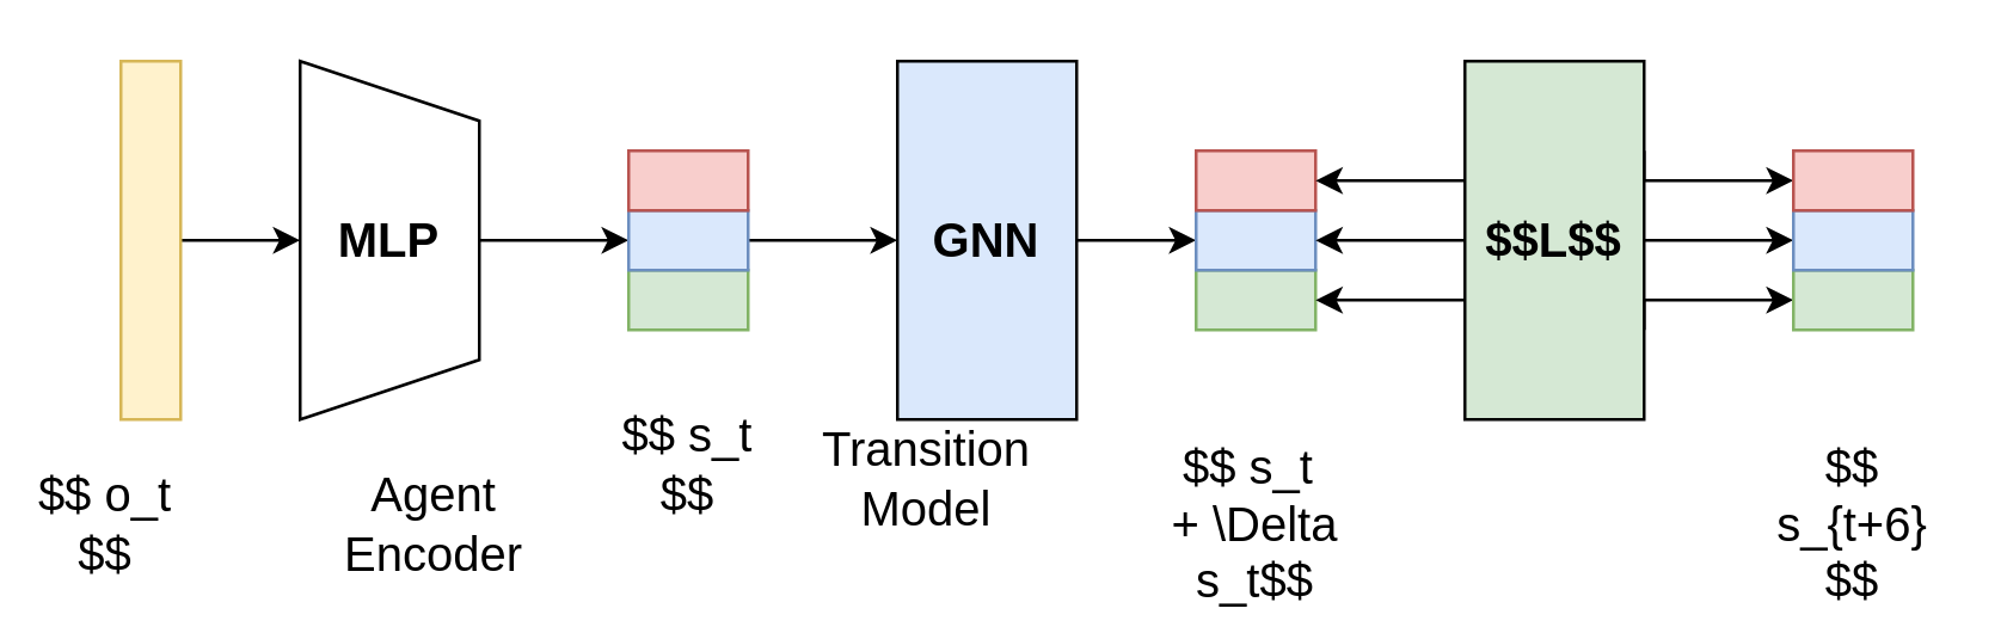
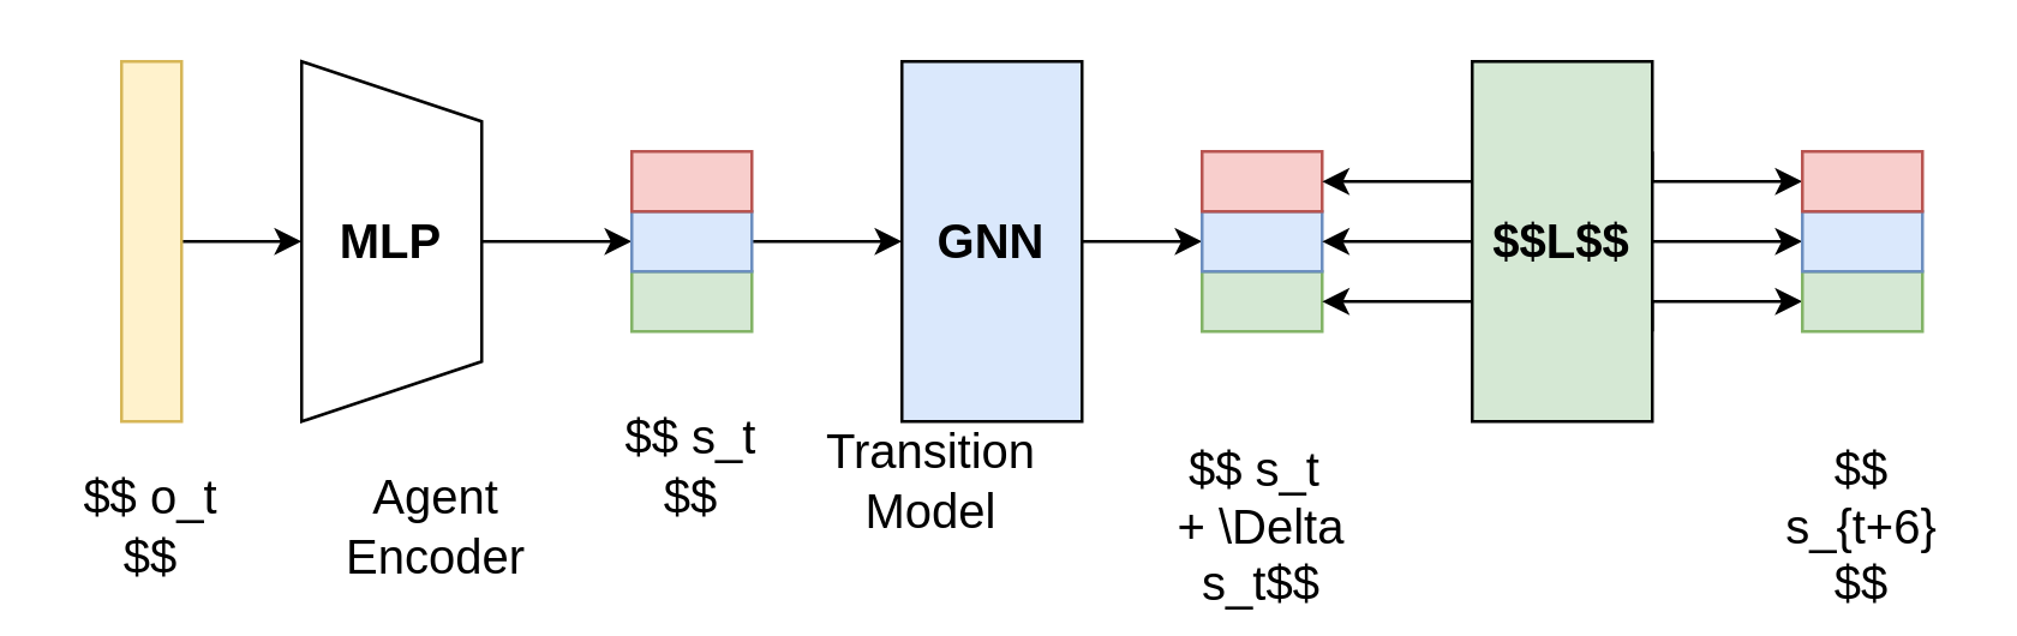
  <mxCell id="0" />
  <mxCell id="1" parent="0" />
  <mxCell id="2" style="edgeStyle=orthogonalEdgeStyle;rounded=0;orthogonalLoop=1;jettySize=auto;html=1;exitX=0.5;exitY=0;exitDx=0;exitDy=0;entryX=0;entryY=0.5;entryDx=0;entryDy=0;fontSize=16;strokeColor=default;" parent="1" source="3" target="11" edge="1"><mxGeometry relative="1" as="geometry" /></mxCell>
  <mxCell id="3" value="MLP" style="shape=trapezoid;perimeter=trapezoidPerimeter;whiteSpace=wrap;html=1;fixedSize=1;rotation=90;horizontal=0;fontStyle=1;fontSize=16;" parent="1" vertex="1"><mxGeometry x="70" y="50" width="120" height="60" as="geometry" /></mxCell>
  <mxCell id="4" style="edgeStyle=orthogonalEdgeStyle;rounded=0;orthogonalLoop=1;jettySize=auto;html=1;exitX=0.5;exitY=0;exitDx=0;exitDy=0;entryX=0;entryY=0.5;entryDx=0;entryDy=0;fontSize=16;strokeColor=default;" parent="1" source="5" target="17" edge="1"><mxGeometry relative="1" as="geometry" /></mxCell>
  <mxCell id="5" value="&lt;b&gt;GNN&lt;/b&gt;" style="rounded=0;whiteSpace=wrap;html=1;fontSize=16;rotation=90;horizontal=0;fillColor=#dae8fc;" parent="1" vertex="1"><mxGeometry x="270" y="50" width="120" height="60" as="geometry" /></mxCell>
  <mxCell id="6" value="Agent Encoder" style="text;html=1;strokeColor=none;fillColor=none;align=center;verticalAlign=middle;whiteSpace=wrap;rounded=0;fontSize=16;" parent="1" vertex="1"><mxGeometry x="115" y="160" width="60" height="30" as="geometry" /></mxCell>
  <mxCell id="7" value="$$ s_t $$" style="text;html=1;strokeColor=none;fillColor=none;align=center;verticalAlign=middle;whiteSpace=wrap;rounded=0;fontSize=16;" parent="1" vertex="1"><mxGeometry x="200" y="140" width="60" height="30" as="geometry" /></mxCell>
  <mxCell id="8" value="Transition Model" style="text;html=1;strokeColor=none;fillColor=none;align=center;verticalAlign=middle;whiteSpace=wrap;rounded=0;fontSize=16;" parent="1" vertex="1"><mxGeometry x="280" y="145" width="60" height="30" as="geometry" /></mxCell>
  <mxCell id="9" value="" style="rounded=0;whiteSpace=wrap;html=1;fontSize=16;fillColor=#d5e8d4;strokeColor=#82b366;" parent="1" vertex="1"><mxGeometry x="210" y="90" width="40" height="20" as="geometry" /></mxCell>
  <mxCell id="10" style="edgeStyle=orthogonalEdgeStyle;rounded=0;orthogonalLoop=1;jettySize=auto;html=1;exitX=1;exitY=0.5;exitDx=0;exitDy=0;entryX=0.5;entryY=1;entryDx=0;entryDy=0;" parent="1" source="11" target="5" edge="1"><mxGeometry relative="1" as="geometry"><Array as="points"><mxPoint x="250" y="80" /></Array></mxGeometry></mxCell>
  <mxCell id="11" value="" style="rounded=0;whiteSpace=wrap;html=1;fontSize=16;fillColor=#dae8fc;strokeColor=#6c8ebf;" parent="1" vertex="1"><mxGeometry x="210" y="70" width="40" height="20" as="geometry" /></mxCell>
  <mxCell id="12" value="" style="rounded=0;whiteSpace=wrap;html=1;fontSize=16;fillColor=#f8cecc;strokeColor=#b85450;" parent="1" vertex="1"><mxGeometry x="210" y="50" width="40" height="20" as="geometry" /></mxCell>
  <mxCell id="13" style="edgeStyle=orthogonalEdgeStyle;rounded=0;orthogonalLoop=1;jettySize=auto;html=1;exitX=1;exitY=0.5;exitDx=0;exitDy=0;entryX=0.5;entryY=1;entryDx=0;entryDy=0;fontSize=16;strokeColor=default;" parent="1" source="14" target="3" edge="1"><mxGeometry relative="1" as="geometry" /></mxCell>
  <mxCell id="14" value="" style="rounded=0;whiteSpace=wrap;html=1;fontSize=16;fillColor=#fff2cc;strokeColor=#d6b656;" parent="1" vertex="1"><mxGeometry x="40" y="20" width="20" height="120" as="geometry" /></mxCell>
- <mxCell id="15" value="$$ o_t $$" style="text;html=1;strokeColor=none;fillColor=none;align=center;verticalAlign=middle;whiteSpace=wrap;rounded=0;fontSize=16;" parent="1" vertex="1"><mxGeometry x="5" y="160" width="60" height="30" as="geometry" /></mxCell>
+ <mxCell id="15" value="$$ o_t $$" style="text;html=1;strokeColor=none;fillColor=none;align=center;verticalAlign=middle;whiteSpace=wrap;rounded=0;fontSize=16;" parent="1" vertex="1"><mxGeometry x="20" y="160" width="60" height="30" as="geometry" /></mxCell>
  <mxCell id="16" value="" style="rounded=0;whiteSpace=wrap;html=1;fontSize=16;fillColor=#d5e8d4;strokeColor=#82b366;" parent="1" vertex="1"><mxGeometry x="400" y="90" width="40" height="20" as="geometry" /></mxCell>
  <mxCell id="17" value="" style="rounded=0;whiteSpace=wrap;html=1;fontSize=16;fillColor=#dae8fc;strokeColor=#6c8ebf;" parent="1" vertex="1"><mxGeometry x="400" y="70" width="40" height="20" as="geometry" /></mxCell>
  <mxCell id="18" value="" style="rounded=0;whiteSpace=wrap;html=1;fontSize=16;fillColor=#f8cecc;strokeColor=#b85450;" parent="1" vertex="1"><mxGeometry x="400" y="50" width="40" height="20" as="geometry" /></mxCell>
  <mxCell id="19" style="edgeStyle=orthogonalEdgeStyle;rounded=0;orthogonalLoop=1;jettySize=auto;html=1;exitX=0.25;exitY=1;exitDx=0;exitDy=0;entryX=1;entryY=0.5;entryDx=0;entryDy=0;fontSize=16;" parent="1" source="25" target="18" edge="1"><mxGeometry relative="1" as="geometry"><Array as="points"><mxPoint x="490" y="60" /></Array></mxGeometry></mxCell>
  <mxCell id="20" style="edgeStyle=orthogonalEdgeStyle;rounded=0;orthogonalLoop=1;jettySize=auto;html=1;exitX=0.75;exitY=1;exitDx=0;exitDy=0;entryX=1;entryY=0.5;entryDx=0;entryDy=0;fontSize=16;" parent="1" source="25" target="16" edge="1"><mxGeometry relative="1" as="geometry"><Array as="points"><mxPoint x="490" y="100" /></Array></mxGeometry></mxCell>
  <mxCell id="21" style="edgeStyle=orthogonalEdgeStyle;rounded=0;orthogonalLoop=1;jettySize=auto;html=1;exitX=0.5;exitY=1;exitDx=0;exitDy=0;entryX=1;entryY=0.5;entryDx=0;entryDy=0;fontSize=16;" parent="1" source="25" target="17" edge="1"><mxGeometry relative="1" as="geometry" /></mxCell>
  <mxCell id="22" style="edgeStyle=orthogonalEdgeStyle;rounded=0;orthogonalLoop=1;jettySize=auto;html=1;exitX=0.25;exitY=0;exitDx=0;exitDy=0;entryX=0;entryY=0.5;entryDx=0;entryDy=0;fontSize=16;" parent="1" source="25" target="28" edge="1"><mxGeometry relative="1" as="geometry"><Array as="points"><mxPoint x="550" y="60" /></Array></mxGeometry></mxCell>
  <mxCell id="23" style="edgeStyle=orthogonalEdgeStyle;rounded=0;orthogonalLoop=1;jettySize=auto;html=1;exitX=0.5;exitY=0;exitDx=0;exitDy=0;entryX=0;entryY=0.5;entryDx=0;entryDy=0;fontSize=16;" parent="1" source="25" target="27" edge="1"><mxGeometry relative="1" as="geometry" /></mxCell>
  <mxCell id="24" style="edgeStyle=orthogonalEdgeStyle;rounded=0;orthogonalLoop=1;jettySize=auto;html=1;exitX=0.75;exitY=0;exitDx=0;exitDy=0;entryX=0;entryY=0.5;entryDx=0;entryDy=0;fontSize=16;strokeColor=default;" parent="1" source="25" target="26" edge="1"><mxGeometry relative="1" as="geometry"><Array as="points"><mxPoint x="550" y="100" /></Array></mxGeometry></mxCell>
  <mxCell id="25" value="&lt;b&gt;$$L$$&lt;/b&gt;" style="rounded=0;whiteSpace=wrap;html=1;fontSize=16;rotation=90;horizontal=0;fillColor=#d5e8d4;" parent="1" vertex="1"><mxGeometry x="460" y="50" width="120" height="60" as="geometry" /></mxCell>
  <mxCell id="26" value="" style="rounded=0;whiteSpace=wrap;html=1;fontSize=16;fillColor=#d5e8d4;strokeColor=#82b366;" parent="1" vertex="1"><mxGeometry x="600" y="90" width="40" height="20" as="geometry" /></mxCell>
  <mxCell id="27" value="" style="rounded=0;whiteSpace=wrap;html=1;fontSize=16;fillColor=#dae8fc;strokeColor=#6c8ebf;" parent="1" vertex="1"><mxGeometry x="600" y="70" width="40" height="20" as="geometry" /></mxCell>
  <mxCell id="28" value="" style="rounded=0;whiteSpace=wrap;html=1;fontSize=16;fillColor=#f8cecc;strokeColor=#b85450;" parent="1" vertex="1"><mxGeometry x="600" y="50" width="40" height="20" as="geometry" /></mxCell>
  <mxCell id="29" value="$$ s_t&amp;nbsp; + \Delta s_t$$" style="text;html=1;strokeColor=none;fillColor=none;align=center;verticalAlign=middle;whiteSpace=wrap;rounded=0;fontSize=16;" parent="1" vertex="1"><mxGeometry x="390" y="160" width="60" height="30" as="geometry" /></mxCell>
  <mxCell id="30" value="$$ s_{t+6} $$" style="text;html=1;strokeColor=none;fillColor=none;align=center;verticalAlign=middle;whiteSpace=wrap;rounded=0;fontSize=16;" parent="1" vertex="1"><mxGeometry x="590" y="160" width="60" height="30" as="geometry" /></mxCell>
